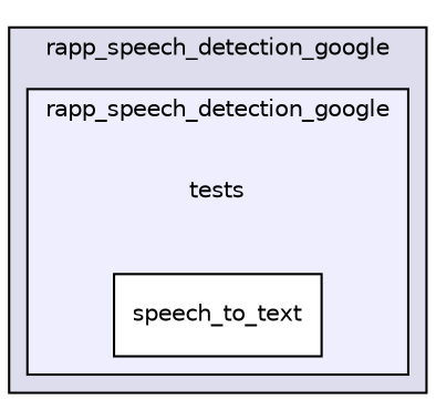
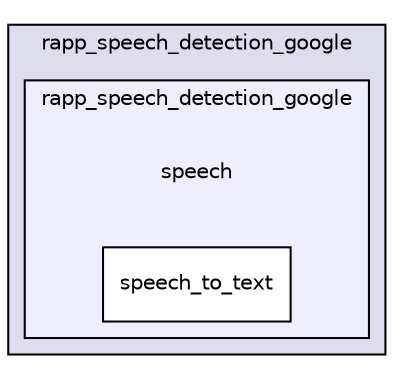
  digraph {
    compound=true
    rankdir=LR
    node [fontname=Helvetica fontsize=10]
-   n1 [label=tests shape=plaintext]
+   n1 [label=speech shape=plaintext]
    n2 [color=black fillcolor=white label=speech_to_text shape=box style=filled]
    subgraph cluster_1 {
      bgcolor="#ddddee"
      fontname=Helvetica
      fontsize=10
      label=rapp_speech_detection_google
      pencolor=black
      subgraph cluster_2 {
        bgcolor="#eeeeff"
        fontname=Helvetica
        fontsize=10
        pencolor=black
        n1
        n2
      }
    }
  }
